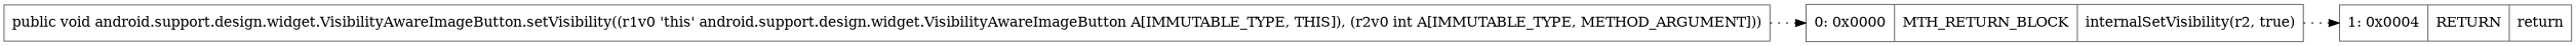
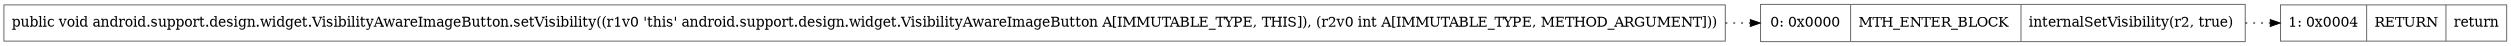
  digraph {
    rankdir=LR
    node [shape=record style=filled fillcolor=white color=gray40]
    edge [style=dotted]
-   n1 [label="{0\:\ 0x0000|MTH_RETURN_BLOCK\l|internalSetVisibility(r2, true)\l}"]
+   n1 [label="{0\:\ 0x0000|MTH_ENTER_BLOCK\l|internalSetVisibility(r2, true)\l}"]
    n2 [label="{1\:\ 0x0004|RETURN\l|return\l}"]
    n3 [label="{public void android.support.design.widget.VisibilityAwareImageButton.setVisibility((r1v0 'this' android.support.design.widget.VisibilityAwareImageButton A[IMMUTABLE_TYPE, THIS]), (r2v0 int A[IMMUTABLE_TYPE, METHOD_ARGUMENT])) }"]
    n1 -> n2
    n3 -> n1
  }
